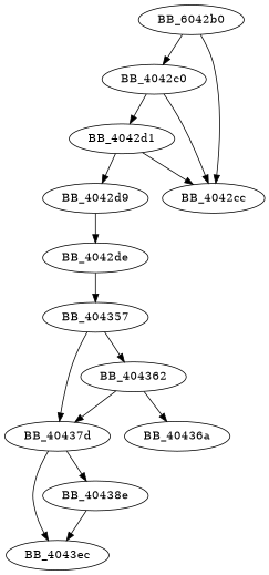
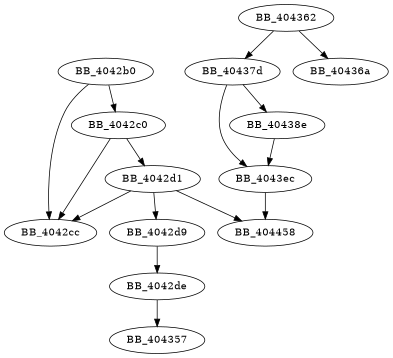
  digraph {
-   BB_4042b0 [label=BB_6042b0]
+   BB_4042b0
    BB_4042c0
    BB_4042cc
    BB_4042d1
    BB_4042d9
+   BB_404458
    BB_4042de
    BB_404357
    BB_404362
    BB_40437d
    BB_40436a
    BB_4043ec
    BB_40438e
    BB_4042b0 -> BB_4042c0
    BB_4042b0 -> BB_4042cc
    BB_4042c0 -> BB_4042cc
    BB_4042c0 -> BB_4042d1
    BB_4042d1 -> BB_4042cc
    BB_4042d1 -> BB_4042d9
+   BB_4042d1 -> BB_404458
    BB_4042d9 -> BB_4042de
    BB_4042de -> BB_404357
-   BB_404357 -> BB_404362
-   BB_404357 -> BB_40437d
    BB_404362 -> BB_40437d
    BB_404362 -> BB_40436a
    BB_40437d -> BB_4043ec
    BB_40437d -> BB_40438e
+   BB_4043ec -> BB_404458
    BB_40438e -> BB_4043ec
  }
